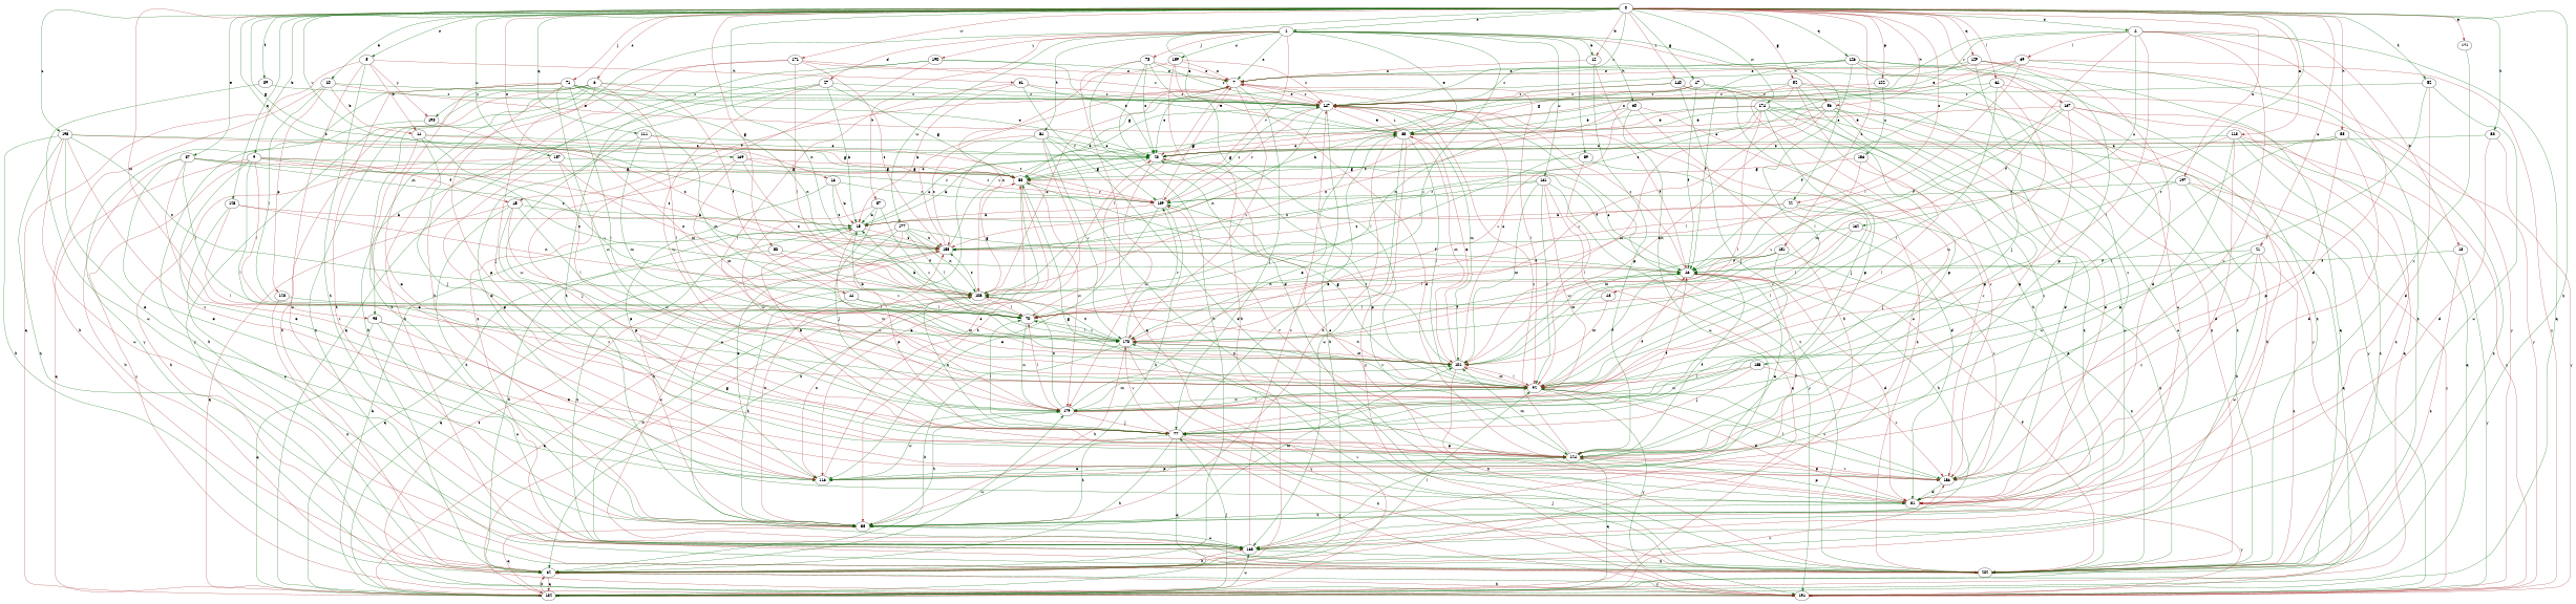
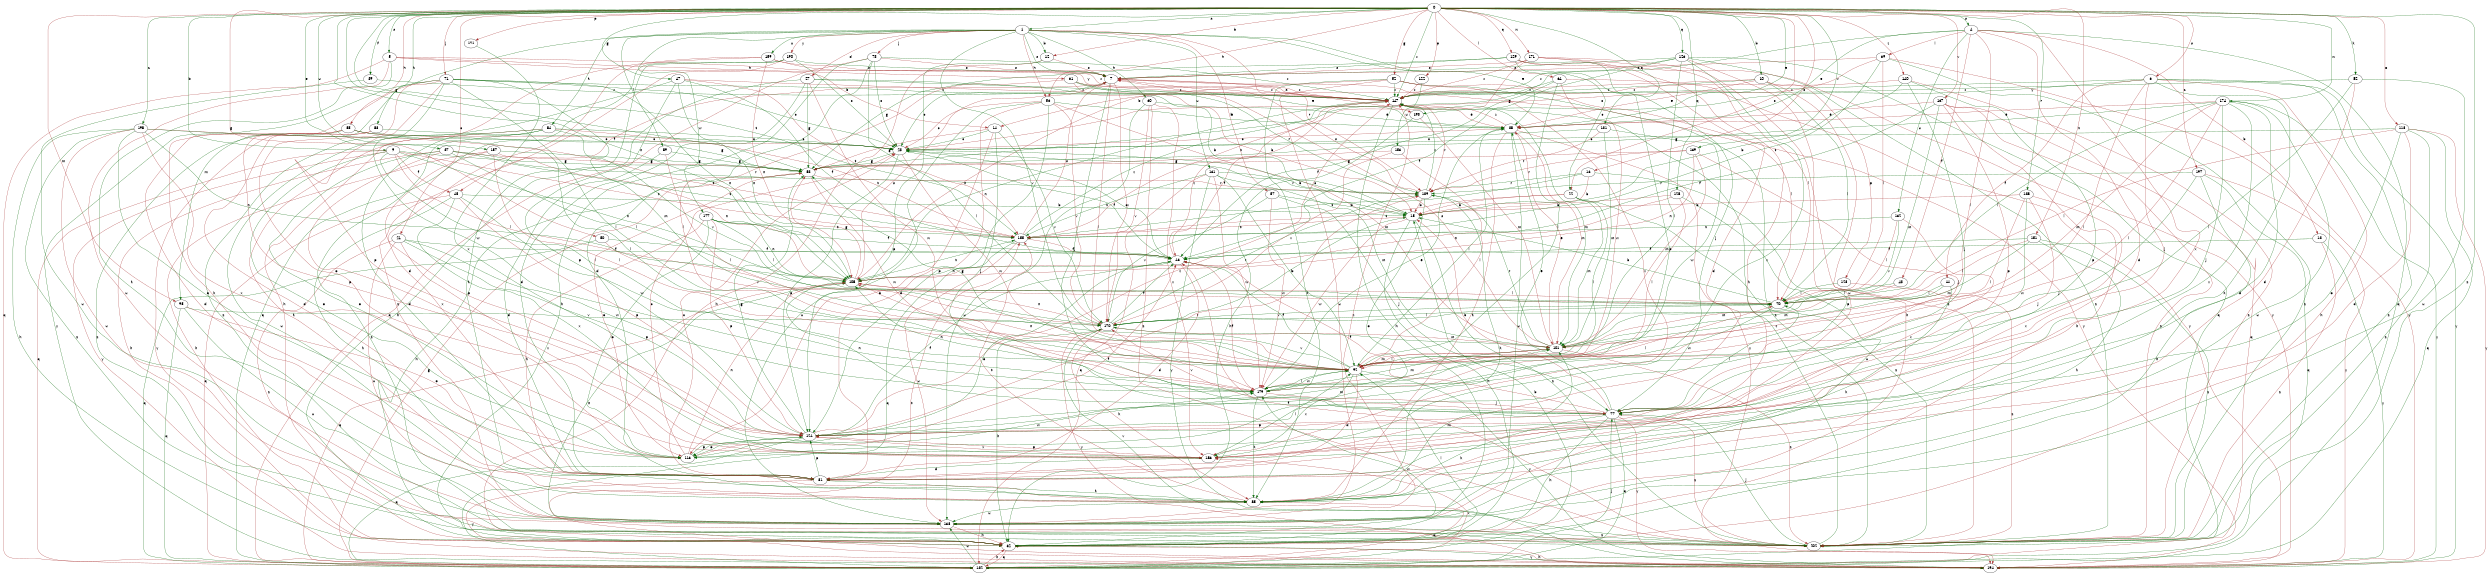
  strict digraph {
    fontname=Lato
    node [fontname=Lato]
    edge [color=darkgreen fontname=Lato]
    0
    1
    4
    5
    6
    9
    10
    12
    16
    21
    22
    37
    38
    39
    47
    50
    52
    53
    55
    56
    64
    71
    82
    83
    95
    108
    113
    121
    122
    126
    128
    129
-   131 [label=111]
+   131
    138
    140
    147
    151
    155
    157
    167
    169
    171
    174
    197
    198
    202
    7
    27
    57
    60
    73
    84
    89
    139
    159
    161
    170
    177
    190
    13
    31
    43
    69
    92
    132
    162
    186
    14
    61
    85
    163
    193
    44
    62
    77
    194
    45
    70
    116
    123
    124
    15
    46
    179
    101
    23
    156
    0 -> 1 [label=a]
    0 -> 4 [label=a]
    0 -> 5 [label=a]
    0 -> 6 [color=brown label=a]
    0 -> 9 [label=b]
    0 -> 10 [label=b]
    0 -> 12 [color=brown label=b]
    0 -> 16 [color=brown label=c]
    0 -> 21 [color=brown label=c]
    0 -> 22 [color=brown label=c]
    0 -> 37 [label=e]
    0 -> 38 [label=e]
    0 -> 39 [label=f]
    0 -> 47 [label=g]
    0 -> 50 [color=brown label=g]
    0 -> 52 [color=brown label=g]
    0 -> 53 [label=g]
    0 -> 55 [color=brown label=h]
    0 -> 56 [color=brown label=h]
    0 -> 64 [color=brown label=i]
    0 -> 71 [color=brown label=j]
    0 -> 82 [label=k]
    0 -> 83 [label=k]
    0 -> 95 [color=brown label=m]
    0 -> 108 [label=n]
    0 -> 113 [color=brown label=o]
    0 -> 121 [color=brown label=p]
    0 -> 122 [color=brown label=p]
    0 -> 126 [label=q]
    0 -> 128 [label=q]
    0 -> 129 [color=brown label=q]
    0 -> 131 [label=q]
    0 -> 138 [label=r]
    0 -> 140 [color=brown label=s]
    0 -> 147 [label=s]
    0 -> 151 [color=brown label=t]
    0 -> 155 [label=t]
    0 -> 157 [label=u]
    0 -> 167 [color=brown label=v]
    0 -> 169 [label=v]
    0 -> 171 [color=brown label=w]
    0 -> 174 [label=w]
    0 -> 197 [color=brown label=z]
    0 -> 198 [label=z]
    0 -> 202 [label=z]
    1 -> 12 [label=b]
    1 -> 22 [label=c]
    1 -> 38 [label=e]
    1 -> 56 [color=brown label=h]
    1 -> 95 [label=m]
    1 -> 7 [label=a]
    1 -> 27 [color=brown label=d]
    1 -> 57 [color=brown label=h]
    1 -> 60 [label=h]
    1 -> 73 [color=brown label=j]
    1 -> 84 [label=k]
    1 -> 89 [label=l]
    1 -> 139 [color=brown label=r]
    1 -> 159 [label=u]
    1 -> 161 [label=u]
    1 -> 170 [label=v]
    1 -> 177 [label=w]
    1 -> 190 [color=brown label=y]
    4 -> 38 [label=e]
    4 -> 53 [label=g]
    4 -> 13 [color=brown label=b]
    4 -> 31 [color=brown label=d]
    4 -> 43 [color=brown label=f]
    4 -> 69 [color=brown label=i]
    4 -> 92 [color=brown label=l]
    4 -> 132 [label=q]
    4 -> 162 [label=u]
    4 -> 186 [color=brown label=x]
    5 -> 132 [color=brown label=q]
    5 -> 14 [color=brown label=b]
    5 -> 61 [color=brown label=h]
    5 -> 85 [label=k]
    5 -> 163 [color=brown label=u]
    5 -> 193 [color=brown label=y]
    6 -> 147 [label=s]
    6 -> 202 [label=z]
    6 -> 92 [color=brown label=l]
    6 -> 85 [label=k]
    6 -> 193 [label=y]
    6 -> 44 [color=brown label=f]
    6 -> 62 [color=brown label=h]
    6 -> 77 [color=brown label=j]
    6 -> 194 [label=y]
    9 -> 53 [label=g]
    9 -> 108 [label=n]
    9 -> 155 [color=brown label=t]
    9 -> 92 [label=l]
    9 -> 132 [color=brown label=q]
    9 -> 194 [color=brown label=y]
    9 -> 45 [color=brown label=f]
    9 -> 70 [color=brown label=i]
    9 -> 116 [label=o]
    10 -> 38 [color=brown label=e]
    10 -> 147 [label=s]
    10 -> 14 [color=brown label=b]
    10 -> 62 [color=brown label=h]
    10 -> 70 [label=i]
    10 -> 123 [color=brown label=p]
    12 -> 7 [color=brown label=a]
    12 -> 62 [color=brown label=h]
    12 -> 124 [label=p]
    16 -> 155 [label=t]
    16 -> 139 [label=r]
    16 -> 124 [label=p]
    16 -> 15 [color=brown label=b]
    21 -> 202 [color=brown label=z]
    21 -> 186 [color=brown label=x]
    21 -> 163 [color=brown label=u]
    21 -> 124 [label=p]
    21 -> 46 [label=f]
    21 -> 179 [label=w]
    22 -> 155 [color=brown label=t]
    22 -> 202 [label=z]
    22 -> 92 [label=l]
    22 -> 15 [color=brown label=b]
    22 -> 101 [label=m]
    37 -> 53 [color=brown label=g]
    37 -> 155 [label=t]
    37 -> 139 [label=r]
    37 -> 186 [color=brown label=x]
    37 -> 62 [color=brown label=h]
    37 -> 70 [label=i]
    37 -> 116 [label=o]
    38 -> 147 [color=brown label=s]
    38 -> 92 [label=l]
    38 -> 85 [color=brown label=k]
    38 -> 163 [label=u]
    38 -> 194 [color=brown label=y]
    38 -> 101 [color=brown label=m]
    38 -> 23 [color=brown label=c]
    39 -> 147 [label=s]
    39 -> 163 [label=u]
    47 -> 108 [label=n]
    47 -> 147 [color=brown label=s]
    47 -> 155 [color=brown label=t]
    47 -> 202 [label=z]
    47 -> 124 [label=p]
    47 -> 46 [label=f]
    50 -> 170 [color=brown label=v]
    50 -> 132 [label=q]
    50 -> 46 [label=f]
    52 -> 108 [color=brown label=n]
    52 -> 147 [label=s]
    52 -> 202 [label=z]
    52 -> 186 [color=brown label=x]
    52 -> 85 [label=k]
    52 -> 163 [color=brown label=u]
    52 -> 194 [color=brown label=y]
    53 -> 139 [color=brown label=r]
    53 -> 62 [label=h]
    53 -> 116 [color=brown label=o]
    53 -> 179 [color=brown label=w]
    55 -> 53 [label=g]
    55 -> 202 [label=z]
    55 -> 31 [color=brown label=d]
    55 -> 92 [label=l]
    55 -> 124 [color=brown label=p]
    55 -> 23 [color=brown label=c]
    56 -> 38 [label=e]
    56 -> 170 [color=brown label=v]
    56 -> 31 [color=brown label=d]
    56 -> 163 [label=u]
    56 -> 124 [label=p]
    56 -> 101 [color=brown label=m]
    56 -> 23 [color=brown label=c]
    64 -> 147 [label=s]
    64 -> 92 [label=l]
    64 -> 194 [color=brown label=y]
    64 -> 46 [label=f]
    64 -> 179 [color=brown label=w]
    71 -> 108 [label=n]
    71 -> 147 [label=s]
    71 -> 92 [label=l]
    71 -> 85 [color=brown label=k]
    71 -> 194 [label=y]
    71 -> 116 [color=brown label=o]
    71 -> 124 [color=brown label=p]
    71 -> 179 [label=w]
    71 -> 101 [label=m]
    71 -> 23 [label=c]
    82 -> 147 [label=s]
    82 -> 31 [color=brown label=d]
    82 -> 92 [label=l]
    82 -> 163 [label=u]
    83 -> 31 [color=brown label=d]
    83 -> 194 [color=brown label=y]
    83 -> 23 [label=c]
    95 -> 170 [label=v]
    95 -> 132 [label=q]
    95 -> 163 [label=u]
    95 -> 116 [color=brown label=o]
    108 -> 53 [color=brown label=g]
    108 -> 155 [label=t]
    108 -> 7 [color=brown label=a]
    108 -> 132 [color=brown label=q]
    108 -> 70 [color=brown label=i]
    113 -> 202 [label=z]
    113 -> 31 [color=brown label=d]
    113 -> 132 [label=q]
    113 -> 194 [color=brown label=y]
    113 -> 70 [color=brown label=i]
    113 -> 116 [label=o]
    113 -> 23 [label=c]
    121 -> 186 [label=x]
    122 -> 147 [color=brown label=s]
    122 -> 156 [label=u]
    126 -> 147 [label=s]
    126 -> 202 [label=z]
    126 -> 7 [label=a]
    126 -> 92 [label=l]
    126 -> 132 [label=q]
    126 -> 186 [label=x]
    126 -> 163 [color=brown label=u]
    126 -> 46 [label=f]
    128 -> 108 [color=brown label=n]
    128 -> 92 [color=brown label=l]
    128 -> 163 [label=u]
    128 -> 15 [color=brown label=b]
    129 -> 53 [label=g]
    129 -> 7 [label=a]
    129 -> 31 [color=brown label=d]
    129 -> 77 [label=j]
    129 -> 194 [color=brown label=y]
    129 -> 124 [label=p]
    131 -> 139 [color=brown label=r]
    131 -> 179 [label=w]
    131 -> 101 [label=m]
    131 -> 23 [label=c]
    138 -> 92 [color=brown label=l]
    138 -> 186 [color=brown label=x]
    138 -> 77 [color=brown label=j]
+   138 -> 15 [color=brown label=b]
    138 -> 179 [label=w]
    140 -> 147 [color=brown label=s]
    140 -> 202 [color=brown label=z]
    140 -> 77 [label=j]
    140 -> 124 [label=p]
    140 -> 15 [label=b]
    147 -> 38 [color=brown label=e]
    147 -> 108 [label=n]
    147 -> 7 [color=brown label=a]
    147 -> 139 [color=brown label=r]
    147 -> 62 [label=h]
    147 -> 46 [color=brown label=f]
    147 -> 101 [label=m]
    151 -> 202 [label=z]
    151 -> 85 [label=k]
    151 -> 70 [color=brown label=i]
    151 -> 46 [label=f]
    151 -> 101 [label=m]
    155 -> 147 [label=s]
    155 -> 7 [color=brown label=a]
    155 -> 132 [label=q]
    155 -> 163 [color=brown label=u]
    155 -> 46 [color=brown label=f]
    157 -> 53 [label=g]
    157 -> 108 [color=brown label=n]
    157 -> 92 [color=brown label=l]
    157 -> 62 [color=brown label=h]
    157 -> 124 [color=brown label=p]
    167 -> 38 [color=brown label=e]
    167 -> 202 [color=brown label=z]
    167 -> 132 [color=brown label=q]
    167 -> 62 [color=brown label=h]
    167 -> 124 [color=brown label=p]
    167 -> 46 [label=f]
    167 -> 101 [label=m]
    169 -> 53 [color=brown label=g]
    169 -> 108 [color=brown label=n]
    169 -> 139 [color=brown label=r]
    169 -> 77 [color=brown label=j]
    169 -> 101 [color=brown label=m]
    171 -> 147 [color=brown label=s]
    171 -> 155 [color=brown label=t]
    171 -> 202 [color=brown label=z]
    171 -> 7 [color=brown label=a]
    171 -> 85 [color=brown label=k]
    171 -> 70 [color=brown label=i]
    174 -> 38 [color=brown label=e]
    174 -> 53 [label=g]
    174 -> 31 [label=d]
    174 -> 92 [color=brown label=l]
    174 -> 186 [label=x]
    174 -> 163 [label=u]
    174 -> 77 [label=j]
    174 -> 194 [label=y]
    174 -> 70 [label=i]
    174 -> 101 [color=brown label=m]
    197 -> 139 [label=r]
    197 -> 132 [label=q]
    197 -> 62 [label=h]
    197 -> 77 [label=j]
    197 -> 194 [color=brown label=y]
    198 -> 108 [label=n]
    198 -> 155 [color=brown label=t]
    198 -> 202 [label=z]
    198 -> 186 [color=brown label=x]
    198 -> 163 [color=brown label=u]
    198 -> 62 [label=h]
    198 -> 116 [label=o]
    198 -> 23 [label=c]
    202 -> 147 [label=s]
    202 -> 170 [label=v]
    202 -> 77 [label=j]
    202 -> 46 [color=brown label=f]
    7 -> 147 [color=brown label=s]
    7 -> 170 [color=brown label=v]
    7 -> 92 [color=brown label=l]
    7 -> 77 [label=j]
    7 -> 45 [color=brown label=f]
    7 -> 70 [color=brown label=i]
    7 -> 23 [label=c]
    27 -> 53 [label=g]
    27 -> 147 [label=s]
    27 -> 31 [label=d]
    27 -> 62 [label=h]
    27 -> 15 [label=b]
    27 -> 179 [color=brown label=w]
    57 -> 170 [label=v]
    57 -> 77 [label=j]
    57 -> 15 [label=b]
    57 -> 179 [color=brown label=w]
    60 -> 38 [label=e]
    60 -> 202 [color=brown label=z]
    60 -> 170 [color=brown label=v]
    60 -> 186 [color=brown label=x]
    60 -> 163 [label=u]
    73 -> 147 [label=s]
    73 -> 7 [color=brown label=a]
    73 -> 31 [label=d]
    73 -> 92 [label=l]
    73 -> 132 [color=brown label=q]
    73 -> 62 [label=h]
    73 -> 23 [label=c]
    84 -> 155 [color=brown label=t]
    84 -> 202 [label=z]
    84 -> 170 [label=v]
    84 -> 31 [label=d]
    84 -> 85 [color=brown label=k]
    84 -> 163 [label=u]
    84 -> 23 [label=c]
    89 -> 53 [label=g]
    89 -> 31 [label=d]
    89 -> 92 [color=brown label=l]
    139 -> 147 [label=s]
    139 -> 7 [color=brown label=a]
    139 -> 85 [label=k]
    139 -> 116 [label=o]
    139 -> 15 [color=brown label=b]
    159 -> 108 [color=brown label=n]
    159 -> 147 [color=brown label=s]
    159 -> 7 [color=brown label=a]
    159 -> 31 [color=brown label=d]
    159 -> 62 [color=brown label=h]
    161 -> 155 [label=t]
    161 -> 139 [label=r]
    161 -> 92 [label=l]
    161 -> 132 [color=brown label=q]
    161 -> 194 [label=y]
    161 -> 179 [color=brown label=w]
    161 -> 101 [label=m]
-   170 -> 108 [label=n]
+   170 -> 108 [color=brown label=n]
    170 -> 139 [label=r]
    170 -> 85 [color=brown label=k]
    170 -> 62 [label=h]
    170 -> 194 [color=brown label=y]
    170 -> 70 [label=i]
    170 -> 15 [label=b]
    170 -> 46 [label=f]
    170 -> 101 [color=brown label=m]
    177 -> 108 [label=n]
    177 -> 155 [label=t]
    177 -> 85 [color=brown label=k]
    177 -> 70 [label=i]
    177 -> 116 [label=o]
    177 -> 124 [color=brown label=p]
    177 -> 46 [label=f]
    190 -> 202 [color=brown label=z]
    190 -> 7 [label=a]
    190 -> 132 [label=q]
    190 -> 85 [label=k]
    190 -> 23 [label=c]
    13 -> 202 [color=brown label=z]
    13 -> 194 [label=y]
    13 -> 46 [label=f]
    31 -> 85 [label=k]
    31 -> 194 [color=brown label=y]
    31 -> 124 [label=p]
    31 -> 23 [color=brown label=c]
    43 -> 70 [label=i]
    43 -> 101 [color=brown label=m]
    69 -> 155 [label=t]
    69 -> 202 [label=z]
    69 -> 7 [color=brown label=a]
    69 -> 194 [color=brown label=y]
    69 -> 70 [color=brown label=i]
    69 -> 23 [color=brown label=c]
    92 -> 53 [label=g]
    92 -> 108 [color=brown label=n]
    92 -> 170 [label=v]
    92 -> 31 [color=brown label=d]
    92 -> 186 [label=x]
    92 -> 194 [label=y]
    92 -> 46 [label=f]
    92 -> 179 [label=w]
    92 -> 101 [color=brown label=m]
    132 -> 53 [color=brown label=g]
    132 -> 186 [color=brown label=x]
    132 -> 163 [label=u]
    132 -> 62 [color=brown label=h]
    132 -> 77 [label=j]
    132 -> 15 [label=b]
    162 -> 155 [label=t]
    162 -> 170 [label=v]
    162 -> 186 [color=brown label=x]
    162 -> 70 [color=brown label=i]
    186 -> 31 [label=d]
    186 -> 92 [label=l]
    186 -> 124 [color=brown label=p]
    14 -> 53 [color=brown label=g]
    14 -> 170 [label=v]
    14 -> 77 [label=j]
    14 -> 116 [color=brown label=o]
    14 -> 23 [label=c]
    61 -> 38 [label=e]
    61 -> 147 [color=brown label=s]
    61 -> 139 [label=r]
    61 -> 92 [color=brown label=l]
    61 -> 15 [color=brown label=b]
    85 -> 155 [color=brown label=t]
    85 -> 132 [color=brown label=q]
    85 -> 163 [label=u]
    85 -> 101 [label=m]
    163 -> 108 [label=n]
    163 -> 147 [color=brown label=s]
    163 -> 202 [label=z]
    163 -> 62 [color=brown label=h]
    193 -> 62 [label=h]
    193 -> 101 [color=brown label=m]
    44 -> 85 [label=k]
    44 -> 70 [label=i]
    44 -> 101 [label=m]
    62 -> 92 [label=l]
    62 -> 132 [color=brown label=q]
    62 -> 194 [label=y]
    62 -> 179 [label=w]
    77 -> 38 [label=e]
    77 -> 108 [label=n]
    77 -> 202 [color=brown label=z]
    77 -> 170 [color=brown label=v]
    77 -> 132 [label=q]
    77 -> 85 [label=k]
    77 -> 62 [label=h]
    77 -> 194 [color=brown label=y]
    77 -> 70 [label=i]
    77 -> 124 [color=brown label=p]
    77 -> 15 [color=brown label=b]
    77 -> 46 [color=brown label=f]
    194 -> 155 [color=brown label=t]
    194 -> 62 [color=brown label=h]
    45 -> 132 [color=brown label=q]
    45 -> 186 [label=x]
    45 -> 85 [label=k]
    45 -> 124 [color=brown label=p]
    45 -> 15 [label=b]
    45 -> 179 [label=w]
    70 -> 170 [label=v]
    70 -> 15 [label=b]
    70 -> 179 [label=w]
    116 -> 108 [color=brown label=n]
    116 -> 124 [label=p]
    116 -> 46 [color=brown label=f]
    116 -> 179 [label=w]
    116 -> 23 [color=brown label=c]
    123 -> 202 [color=brown label=z]
    123 -> 70 [label=i]
    124 -> 53 [label=g]
    124 -> 147 [color=brown label=s]
    124 -> 139 [color=brown label=r]
    124 -> 132 [label=q]
    124 -> 186 [color=brown label=x]
    124 -> 116 [label=o]
    124 -> 46 [label=f]
    124 -> 101 [label=m]
    15 -> 155 [color=brown label=t]
    15 -> 202 [label=z]
    15 -> 62 [label=h]
    15 -> 179 [color=brown label=w]
    15 -> 23 [label=c]
    46 -> 108 [label=n]
    46 -> 147 [color=brown label=s]
    46 -> 31 [color=brown label=d]
    46 -> 116 [label=o]
    46 -> 23 [label=c]
    179 -> 38 [label=e]
    179 -> 108 [label=n]
    179 -> 92 [label=l]
    179 -> 85 [label=k]
    179 -> 77 [color=brown label=j]
    179 -> 70 [color=brown label=i]
    179 -> 46 [color=brown label=f]
    179 -> 101 [label=m]
    101 -> 38 [color=brown label=e]
    101 -> 202 [color=brown label=z]
    101 -> 7 [color=brown label=a]
    101 -> 139 [label=r]
    101 -> 92 [color=brown label=l]
    23 -> 53 [label=g]
    23 -> 124 [label=p]
    23 -> 15 [label=b]
    23 -> 46 [label=f]
    23 -> 179 [color=brown label=w]
    156 -> 53 [color=brown label=g]
    156 -> 170 [color=brown label=v]
    156 -> 92 [color=brown label=l]
  }
